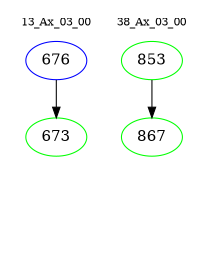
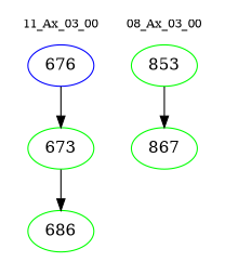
  digraph {
    node [color=green]
    edge [color=black]
    n1 [label=673]
    n2 [color=blue label=676]
+   n3 [label=686]
    n4 [label=853]
    n5 [label=867]
    subgraph cluster_1 {
      color=white
      fontsize=10
-     label="13_Ax_03_00"
+     label="11_Ax_03_00"
      n1
      n2
+     n3
    }
    subgraph cluster_2 {
      color=white
      fontsize=10
-     label="38_Ax_03_00"
+     label="08_Ax_03_00"
      n4
      n5
    }
+   n1 -> n3
    n2 -> n1
    n4 -> n5
  }
